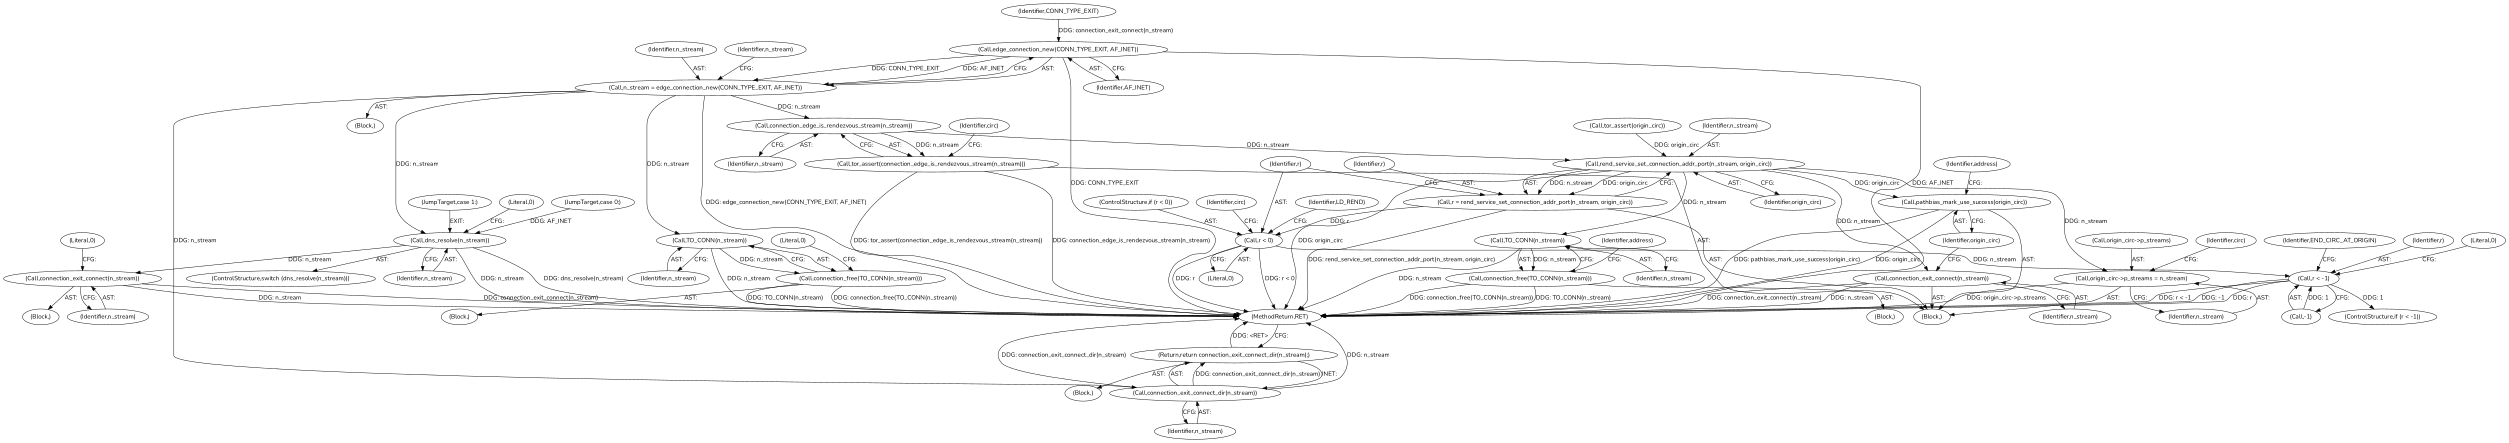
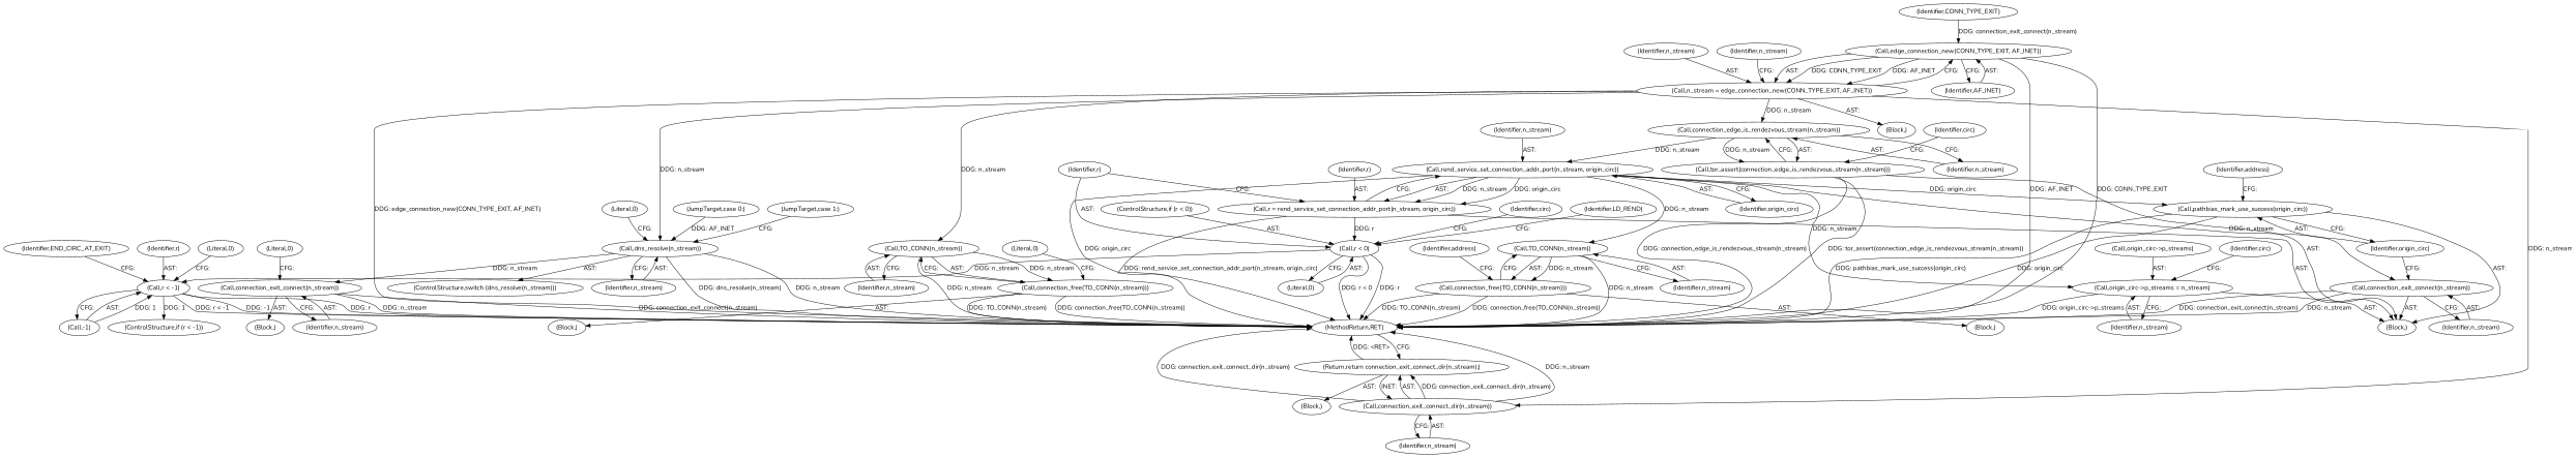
  digraph {
    fontname=Nunito
    node [fontname=Nunito]
    edge [fontname=Nunito]
    n1 [label="(Call,edge_connection_new(CONN_TYPE_EXIT, AF_INET))"]
    n2 [label="(Call,n_stream = edge_connection_new(CONN_TYPE_EXIT, AF_INET))"]
    n3 [label="(Identifier,AF_INET)"]
    n4 [label="(MethodReturn,RET)"]
    n5 [label="(Call,connection_edge_is_rendezvous_stream(n_stream))"]
    n6 [label="(Call,TO_CONN(n_stream))"]
    n7 [label="(Call,connection_exit_connect_dir(n_stream))"]
    n8 [label="(Call,dns_resolve(n_stream))"]
    n9 [label="(Block,)"]
    n10 [label="(Return,return connection_exit_connect_dir(n_stream);)"]
    n11 [label="(Call,tor_assert(connection_edge_is_rendezvous_stream(n_stream)))"]
    n12 [label="(Call,rend_service_set_connection_addr_port(n_stream, origin_circ))"]
    n13 [label="(Identifier,n_stream)"]
    n14 [label="(Call,connection_free(TO_CONN(n_stream)))"]
    n15 [label="(Identifier,n_stream)"]
    n16 [label="(Identifier,n_stream)"]
    n17 [label="(Call,connection_exit_connect(n_stream))"]
    n18 [label="(Identifier,n_stream)"]
    n19 [label="(ControlStructure,switch (dns_resolve(n_stream)))"]
    n20 [label="(Block,)"]
    n21 [label="(Call,r = rend_service_set_connection_addr_port(n_stream, origin_circ))"]
    n22 [label="(Call,TO_CONN(n_stream))"]
    n23 [label="(Call,origin_circ->p_streams = n_stream)"]
    n24 [label="(Call,connection_exit_connect(n_stream))"]
    n25 [label="(Call,pathbias_mark_use_success(origin_circ))"]
    n26 [label="(Identifier,origin_circ)"]
    n27 [label="(Call,r < 0)"]
    n28 [label="(Call,connection_free(TO_CONN(n_stream)))"]
    n29 [label="(Identifier,n_stream)"]
    n30 [label="(Identifier,n_stream)"]
    n31 [label="(Identifier,n_stream)"]
    n32 [label="(Identifier,origin_circ)"]
    n33 [label="(Call,r < -1)"]
    n34 [label="(Literal,0)"]
    n35 [label="(ControlStructure,if (r < -1))"]
    n36 [label="(Call,-1)"]
    n37 [label="(ControlStructure,if (r < 0))"]
    n38 [label="(Block,)"]
    n39 [label="(Block,)"]
    n40 [label="(Block,)"]
    n41 [label="(Block,)"]
    n42 [label="(Identifier,n_stream)"]
    n43 [label="(JumpTarget,case 0:)"]
    n44 [label="(Literal,0)"]
    n45 [label="(Call,origin_circ->p_streams)"]
-   n46 [label="(Identifier,END_CIRC_AT_ORIGIN)"]
+   n46 [label="(Identifier,END_CIRC_AT_EXIT)"]
    n47 [label="(Identifier,r)"]
    n48 [label="(Literal,0)"]
    n49 [label="(Identifier,address)"]
    n50 [label="(Identifier,address)"]
    n51 [label="(Identifier,r)"]
    n52 [label="(Identifier,n_stream)"]
    n53 [label="(Identifier,circ)"]
    n54 [label="(Literal,0)"]
    n55 [label="(Identifier,r)"]
    n56 [label="(Identifier,n_stream)"]
    n57 [label="(Identifier,circ)"]
    n58 [label="(JumpTarget,case 1:)"]
    n59 [label="(Identifier,circ)"]
    n60 [label="(Identifier,LD_REND)"]
    n61 [label="(Literal,0)"]
    n62 [label="(Identifier,n_stream)"]
-   n63 [label="(Call,tor_assert(origin_circ))"]
    n64 [label="(Identifier,CONN_TYPE_EXIT)"]
    n1 -> n2 [label="AST: "]
    n1 -> n2 [label="DDG: CONN_TYPE_EXIT"]
    n1 -> n2 [label="DDG: AF_INET"]
    n1 -> n3 [label="CFG: "]
    n1 -> n4 [label="DDG: AF_INET"]
    n1 -> n4 [label="DDG: CONN_TYPE_EXIT"]
    n2 -> n1 [label="CFG: "]
    n2 -> n4 [label="DDG: edge_connection_new(CONN_TYPE_EXIT, AF_INET)"]
    n2 -> n5 [label="DDG: n_stream"]
    n2 -> n6 [label="DDG: n_stream"]
    n2 -> n7 [label="DDG: n_stream"]
    n2 -> n8 [label="DDG: n_stream"]
    n2 -> n9 [label="AST: "]
    n3 -> n1 [label="AST: "]
    n4 -> n10 [label="CFG: "]
    n5 -> n11 [label="AST: "]
    n5 -> n11 [label="DDG: n_stream"]
    n5 -> n12 [label="DDG: n_stream"]
    n5 -> n13 [label="CFG: "]
    n6 -> n4 [label="DDG: n_stream"]
    n6 -> n14 [label="AST: "]
    n6 -> n14 [label="DDG: n_stream"]
    n6 -> n15 [label="CFG: "]
    n7 -> n4 [label="DDG: connection_exit_connect_dir(n_stream)"]
    n7 -> n4 [label="DDG: n_stream"]
    n7 -> n10 [label="AST: "]
    n7 -> n10 [label="DDG: connection_exit_connect_dir(n_stream)"]
    n7 -> n16 [label="CFG: "]
    n8 -> n4 [label="DDG: dns_resolve(n_stream)"]
    n8 -> n4 [label="DDG: n_stream"]
    n8 -> n17 [label="DDG: n_stream"]
    n8 -> n18 [label="CFG: "]
    n8 -> n19 [label="AST: "]
    n10 -> n4 [label="DDG: <RET>"]
    n10 -> n7 [label="INET: "]
    n10 -> n40 [label="AST: "]
    n11 -> n4 [label="DDG: connection_edge_is_rendezvous_stream(n_stream)"]
    n11 -> n4 [label="DDG: tor_assert(connection_edge_is_rendezvous_stream(n_stream))"]
    n11 -> n5 [label="CFG: "]
    n11 -> n20 [label="AST: "]
    n12 -> n4 [label="DDG: origin_circ"]
    n12 -> n21 [label="AST: "]
    n12 -> n21 [label="DDG: n_stream"]
    n12 -> n21 [label="DDG: origin_circ"]
    n12 -> n22 [label="DDG: n_stream"]
    n12 -> n23 [label="DDG: n_stream"]
    n12 -> n24 [label="DDG: n_stream"]
    n12 -> n25 [label="DDG: origin_circ"]
    n12 -> n26 [label="CFG: "]
    n13 -> n5 [label="AST: "]
    n14 -> n4 [label="DDG: TO_CONN(n_stream)"]
    n14 -> n4 [label="DDG: connection_free(TO_CONN(n_stream))"]
    n14 -> n6 [label="CFG: "]
    n14 -> n39 [label="AST: "]
    n15 -> n6 [label="AST: "]
    n16 -> n7 [label="AST: "]
    n17 -> n4 [label="DDG: n_stream"]
    n17 -> n4 [label="DDG: connection_exit_connect(n_stream)"]
    n17 -> n41 [label="AST: "]
    n17 -> n42 [label="CFG: "]
    n18 -> n8 [label="AST: "]
    n21 -> n4 [label="DDG: rend_service_set_connection_addr_port(n_stream, origin_circ)"]
    n21 -> n12 [label="CFG: "]
    n21 -> n20 [label="AST: "]
    n21 -> n27 [label="DDG: r"]
    n22 -> n4 [label="DDG: n_stream"]
    n22 -> n28 [label="AST: "]
    n22 -> n28 [label="DDG: n_stream"]
    n22 -> n29 [label="CFG: "]
    n23 -> n4 [label="DDG: origin_circ->p_streams"]
    n23 -> n20 [label="AST: "]
    n23 -> n30 [label="CFG: "]
    n24 -> n4 [label="DDG: connection_exit_connect(n_stream)"]
    n24 -> n4 [label="DDG: n_stream"]
    n24 -> n20 [label="AST: "]
    n24 -> n31 [label="CFG: "]
    n25 -> n4 [label="DDG: pathbias_mark_use_success(origin_circ)"]
    n25 -> n4 [label="DDG: origin_circ"]
    n25 -> n20 [label="AST: "]
    n25 -> n32 [label="CFG: "]
    n26 -> n12 [label="AST: "]
    n27 -> n4 [label="DDG: r"]
    n27 -> n4 [label="DDG: r < 0"]
    n27 -> n33 [label="DDG: n_stream"]
    n27 -> n34 [label="CFG: "]
    n28 -> n4 [label="DDG: connection_free(TO_CONN(n_stream))"]
    n28 -> n4 [label="DDG: TO_CONN(n_stream)"]
    n28 -> n22 [label="CFG: "]
    n28 -> n38 [label="AST: "]
    n29 -> n22 [label="AST: "]
    n30 -> n23 [label="AST: "]
    n31 -> n24 [label="AST: "]
    n32 -> n24 [label="CFG: "]
    n32 -> n25 [label="AST: "]
    n33 -> n4 [label="DDG: r < -1"]
    n33 -> n4 [label="DDG: -1"]
    n33 -> n4 [label="DDG: r"]
    n33 -> n35 [label="DDG: 1"]
    n33 -> n36 [label="CFG: "]
    n34 -> n27 [label="AST: "]
    n36 -> n33 [label="AST: "]
    n36 -> n33 [label="DDG: 1"]
    n37 -> n27 [label="AST: "]
    n42 -> n17 [label="AST: "]
    n43 -> n8 [label="DDG: AF_INET"]
    n44 -> n14 [label="CFG: "]
    n45 -> n23 [label="AST: "]
    n46 -> n33 [label="CFG: "]
    n47 -> n33 [label="AST: "]
    n48 -> n17 [label="CFG: "]
    n49 -> n28 [label="CFG: "]
    n50 -> n25 [label="CFG: "]
    n51 -> n21 [label="CFG: "]
    n51 -> n27 [label="AST: "]
    n52 -> n12 [label="AST: "]
    n53 -> n27 [label="CFG: "]
    n54 -> n33 [label="CFG: "]
    n55 -> n21 [label="AST: "]
    n56 -> n2 [label="AST: "]
    n57 -> n11 [label="CFG: "]
-   n58 -> n8 [label="EXIT: "]
+   n58 -> n8 [label="CFG: "]
    n59 -> n23 [label="CFG: "]
    n60 -> n27 [label="CFG: "]
    n61 -> n8 [label="CFG: "]
    n62 -> n2 [label="CFG: "]
-   n63 -> n12 [label="DDG: origin_circ"]
    n64 -> n1 [label="DDG: connection_exit_connect(n_stream)"]
  }
